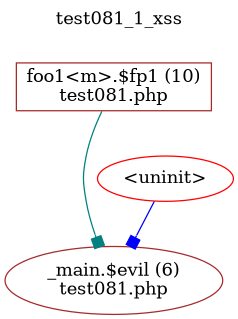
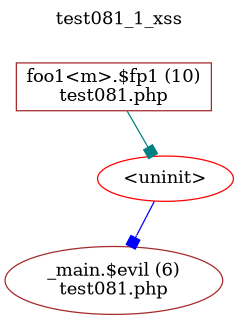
  digraph {
    label=test081_1_xss
    labelloc=t
    node [color=brown shape=ellipse]
    edge [arrowhead=box]
    n1 [label="foo1<m>.$fp1 (10)\ntest081.php" shape=box]
    n2 [label="_main.$evil (6)\ntest081.php"]
    n3 [color=red label="<uninit>"]
-   n1 -> n2 [color=teal]
+   n1 -> n3 [color=teal]
    n3 -> n2 [color=blue]
  }
